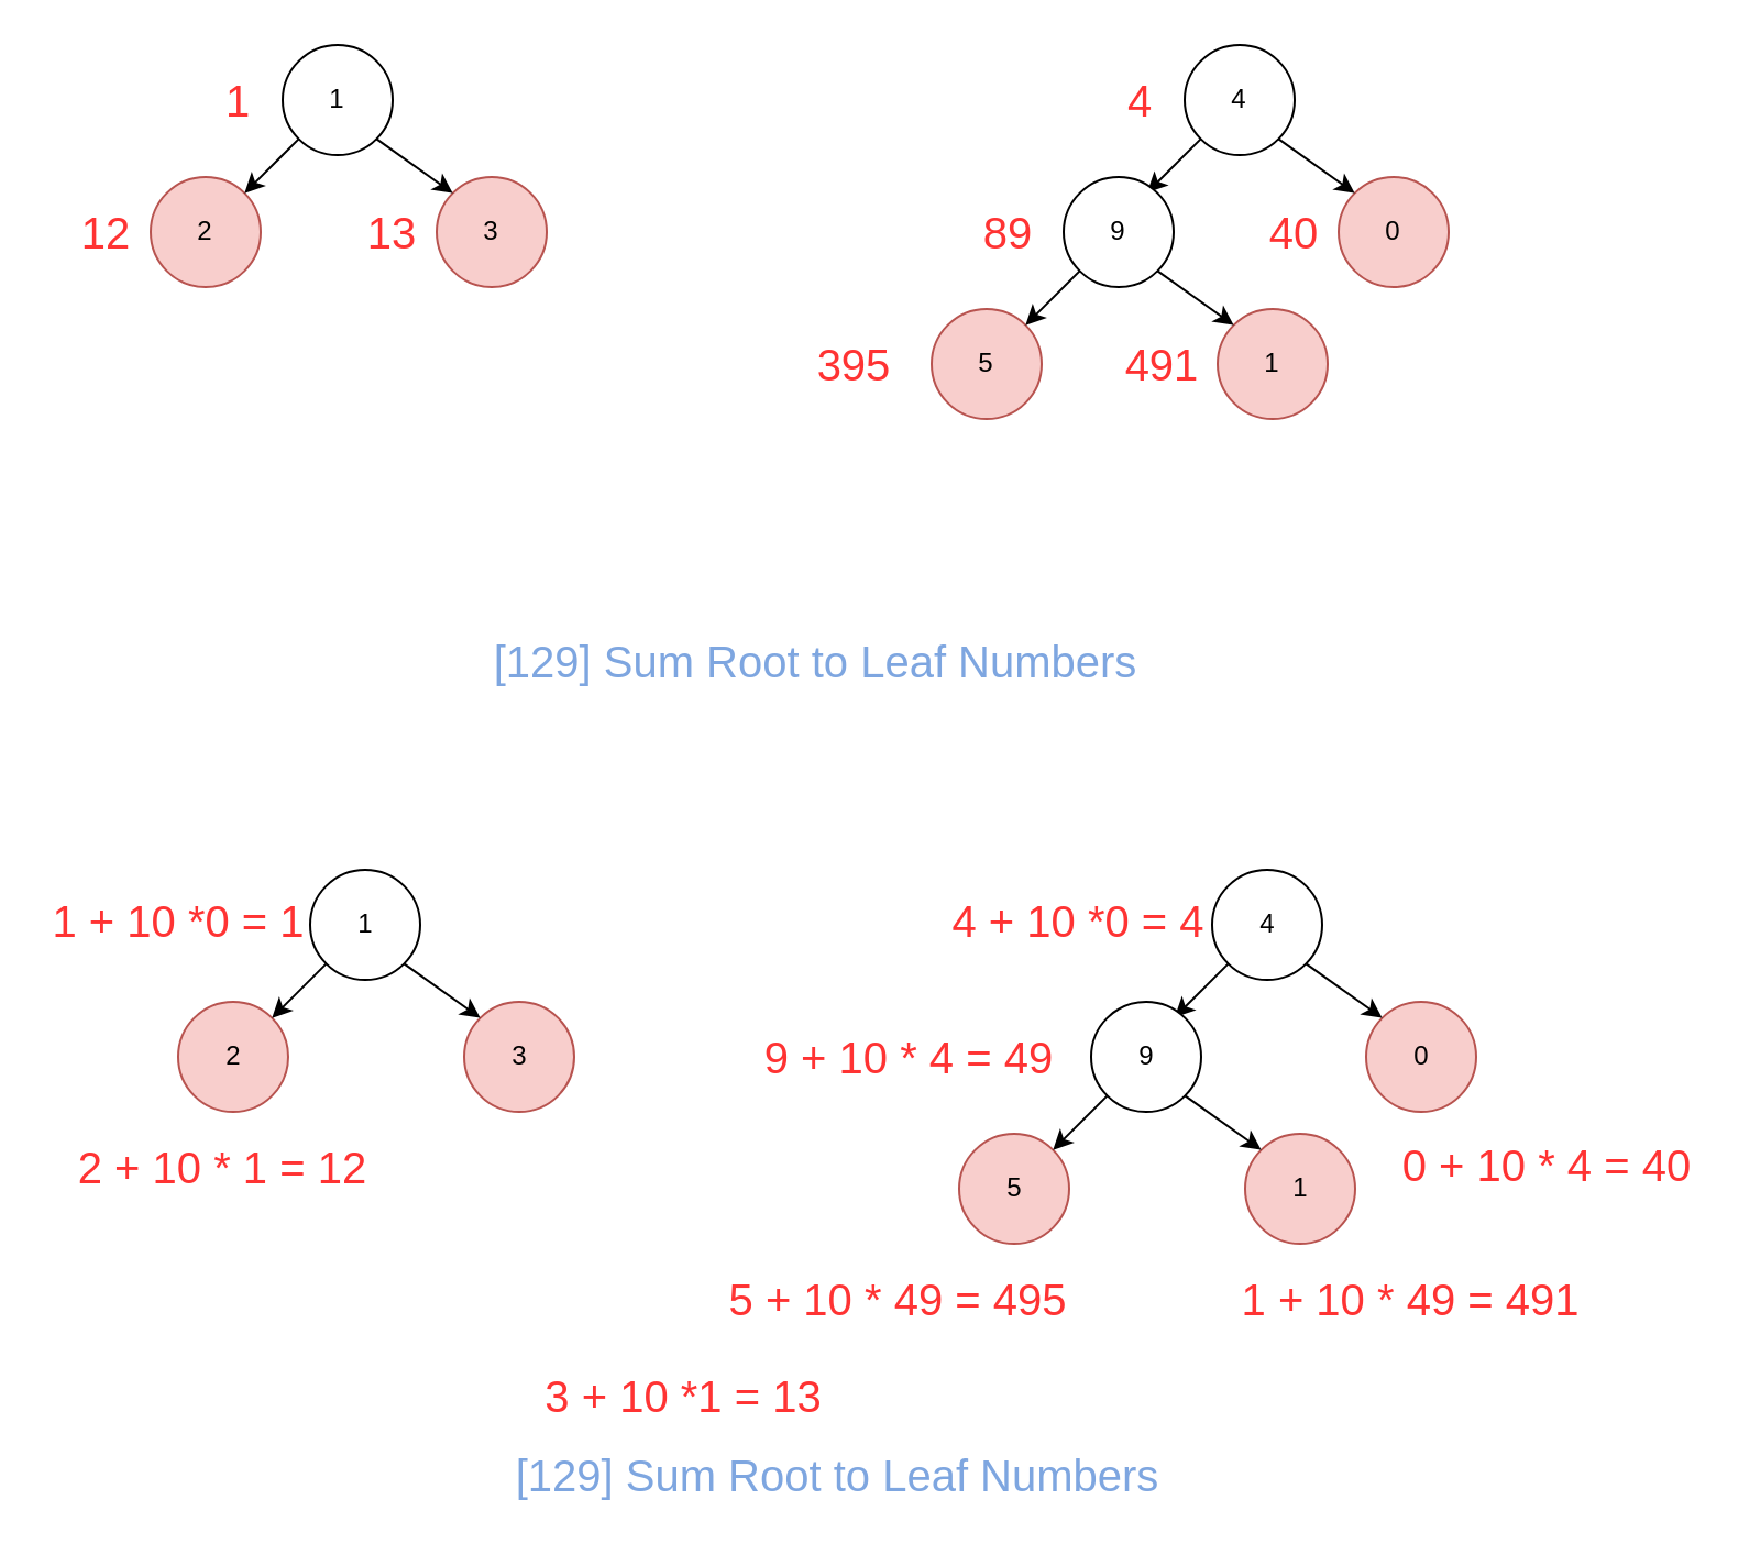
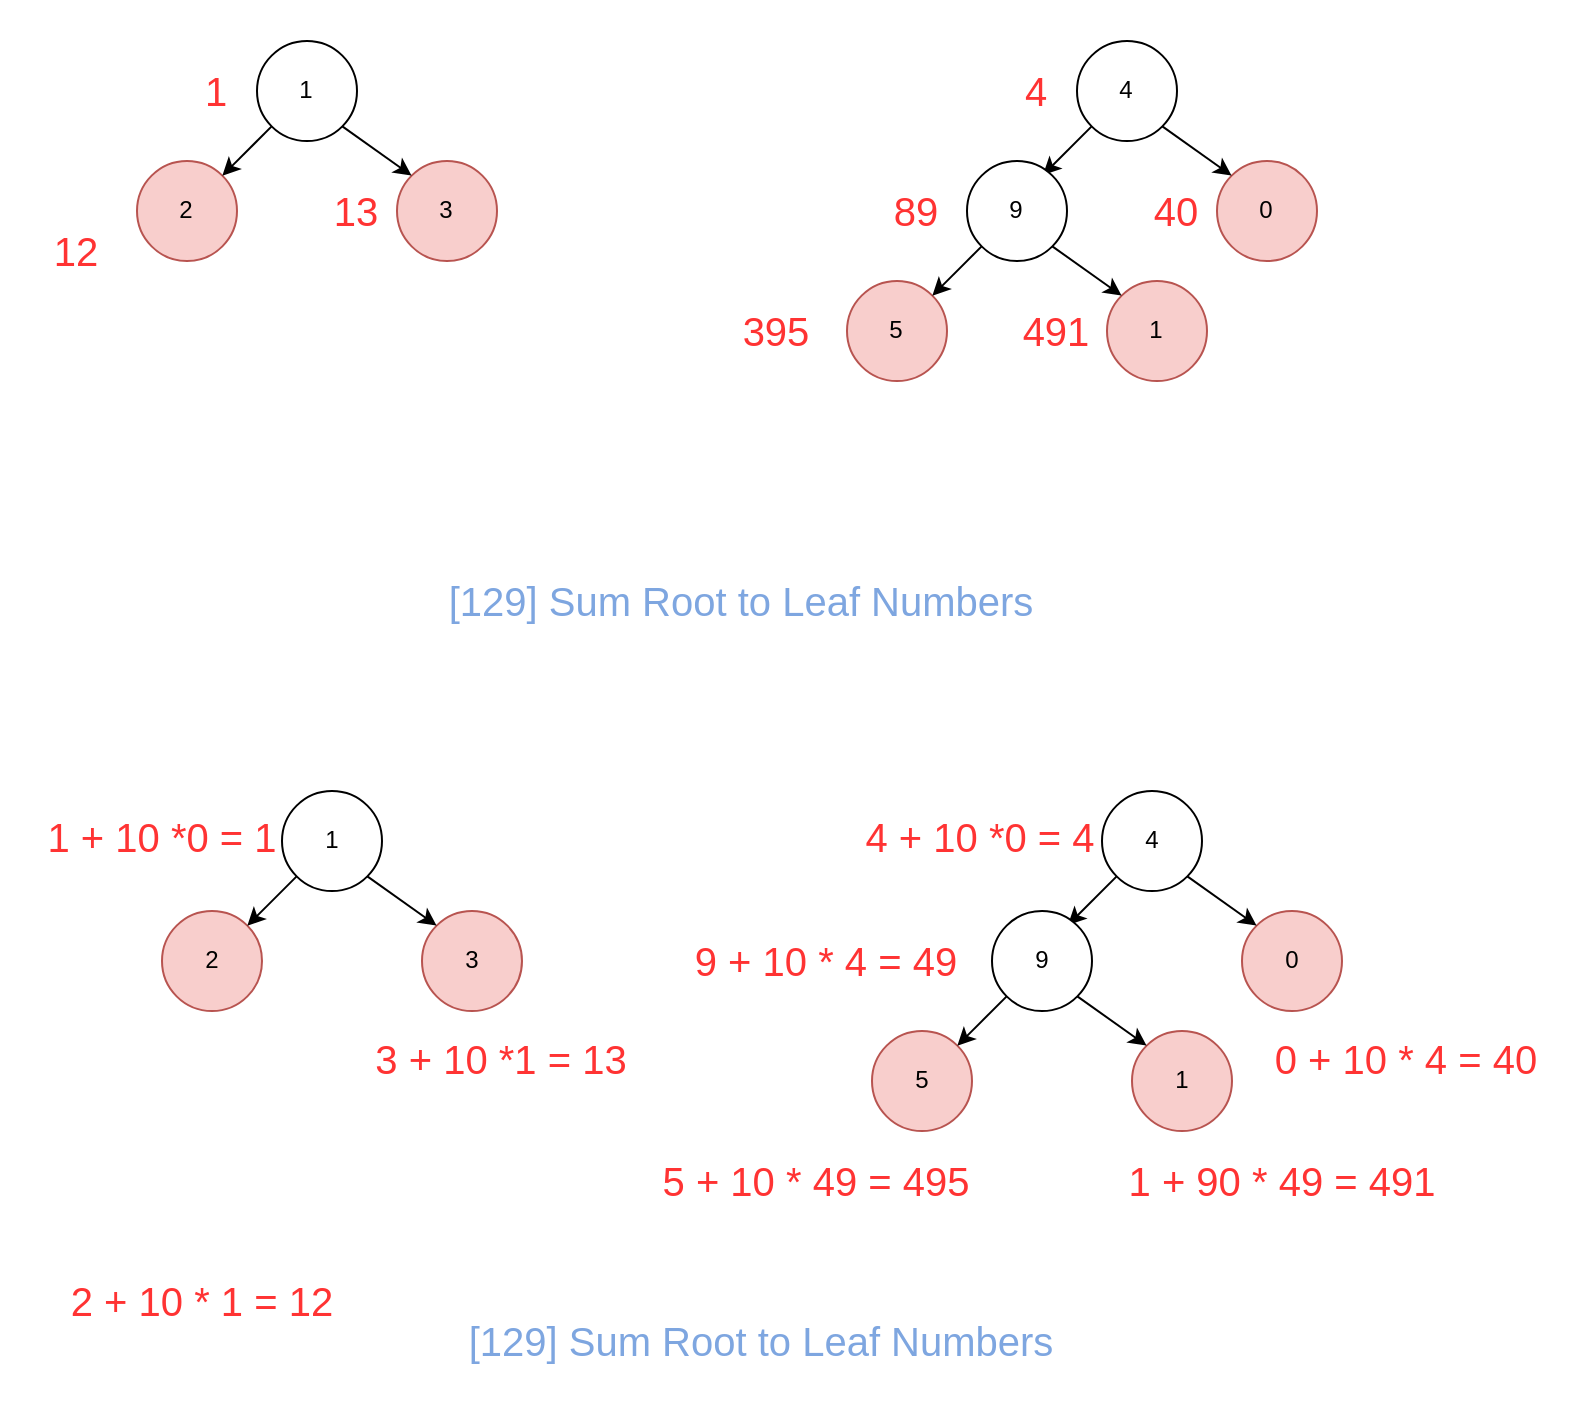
  <mxCell id="0" />
  <mxCell id="1" parent="0" />
  <mxCell id="2" value="1" style="ellipse;whiteSpace=wrap;html=1;aspect=fixed;" vertex="1" parent="1"><mxGeometry x="128" y="20" width="50" height="50" as="geometry" /></mxCell>
  <mxCell id="3" value="2" style="ellipse;whiteSpace=wrap;html=1;aspect=fixed;fillColor=#f8cecc;strokeColor=#b85450;" vertex="1" parent="1"><mxGeometry x="68" y="80" width="50" height="50" as="geometry" /></mxCell>
  <mxCell id="4" value="3" style="ellipse;whiteSpace=wrap;html=1;aspect=fixed;fillColor=#f8cecc;strokeColor=#b85450;" vertex="1" parent="1"><mxGeometry x="198" y="80" width="50" height="50" as="geometry" /></mxCell>
  <mxCell id="5" value="" style="endArrow=classic;html=1;exitX=0;exitY=1;exitDx=0;exitDy=0;entryX=1;entryY=0;entryDx=0;entryDy=0;" edge="1" parent="1" source="2" target="3"><mxGeometry width="50" height="50" relative="1" as="geometry"><mxPoint x="68" y="200" as="sourcePoint" /><mxPoint x="118" y="150" as="targetPoint" /></mxGeometry></mxCell>
  <mxCell id="6" value="" style="endArrow=classic;html=1;exitX=1;exitY=1;exitDx=0;exitDy=0;entryX=0;entryY=0;entryDx=0;entryDy=0;" edge="1" parent="1" source="2" target="4"><mxGeometry width="50" height="50" relative="1" as="geometry"><mxPoint x="145" y="73" as="sourcePoint" /><mxPoint x="121" y="97" as="targetPoint" /></mxGeometry></mxCell>
  <mxCell id="7" value="4" style="ellipse;whiteSpace=wrap;html=1;aspect=fixed;" vertex="1" parent="1"><mxGeometry x="538" y="20" width="50" height="50" as="geometry" /></mxCell>
  <mxCell id="8" value="0" style="ellipse;whiteSpace=wrap;html=1;aspect=fixed;fillColor=#f8cecc;strokeColor=#b85450;" vertex="1" parent="1"><mxGeometry x="608" y="80" width="50" height="50" as="geometry" /></mxCell>
  <mxCell id="9" value="" style="endArrow=classic;html=1;exitX=0;exitY=1;exitDx=0;exitDy=0;entryX=1;entryY=0;entryDx=0;entryDy=0;" edge="1" parent="1" source="7"><mxGeometry width="50" height="50" relative="1" as="geometry"><mxPoint x="478" y="200" as="sourcePoint" /><mxPoint x="521" y="87" as="targetPoint" /></mxGeometry></mxCell>
  <mxCell id="10" value="" style="endArrow=classic;html=1;exitX=1;exitY=1;exitDx=0;exitDy=0;entryX=0;entryY=0;entryDx=0;entryDy=0;" edge="1" parent="1" source="7" target="8"><mxGeometry width="50" height="50" relative="1" as="geometry"><mxPoint x="555" y="73" as="sourcePoint" /><mxPoint x="531" y="97" as="targetPoint" /></mxGeometry></mxCell>
  <mxCell id="11" value="9" style="ellipse;whiteSpace=wrap;html=1;aspect=fixed;" vertex="1" parent="1"><mxGeometry x="483" y="80" width="50" height="50" as="geometry" /></mxCell>
  <mxCell id="12" value="5" style="ellipse;whiteSpace=wrap;html=1;aspect=fixed;fillColor=#f8cecc;strokeColor=#b85450;" vertex="1" parent="1"><mxGeometry x="423" y="140" width="50" height="50" as="geometry" /></mxCell>
  <mxCell id="13" value="1" style="ellipse;whiteSpace=wrap;html=1;aspect=fixed;fillColor=#f8cecc;strokeColor=#b85450;" vertex="1" parent="1"><mxGeometry x="553" y="140" width="50" height="50" as="geometry" /></mxCell>
  <mxCell id="14" value="" style="endArrow=classic;html=1;exitX=0;exitY=1;exitDx=0;exitDy=0;entryX=1;entryY=0;entryDx=0;entryDy=0;" edge="1" parent="1" source="11" target="12"><mxGeometry width="50" height="50" relative="1" as="geometry"><mxPoint x="423" y="260" as="sourcePoint" /><mxPoint x="473" y="210" as="targetPoint" /></mxGeometry></mxCell>
  <mxCell id="15" value="" style="endArrow=classic;html=1;exitX=1;exitY=1;exitDx=0;exitDy=0;entryX=0;entryY=0;entryDx=0;entryDy=0;" edge="1" parent="1" source="11" target="13"><mxGeometry width="50" height="50" relative="1" as="geometry"><mxPoint x="500" y="133" as="sourcePoint" /><mxPoint x="476" y="157" as="targetPoint" /></mxGeometry></mxCell>
  <mxCell id="16" value="1" style="text;html=1;strokeColor=none;fillColor=none;align=center;verticalAlign=middle;whiteSpace=wrap;rounded=0;fontColor=#FF3333;fontSize=20;" vertex="1" parent="1"><mxGeometry x="88" y="35" width="40" height="20" as="geometry" /></mxCell>
- <mxCell id="17" value="12" style="text;html=1;strokeColor=none;fillColor=none;align=center;verticalAlign=middle;whiteSpace=wrap;rounded=0;fontColor=#FF3333;fontSize=20;" vertex="1" parent="1"><mxGeometry x="28" y="95" width="40" height="20" as="geometry" /></mxCell>
+ <mxCell id="17" value="12" style="text;html=1;strokeColor=none;fillColor=none;align=center;verticalAlign=middle;whiteSpace=wrap;rounded=0;fontColor=#FF3333;fontSize=20;" vertex="1" parent="1"><mxGeometry x="18" y="115" width="40" height="20" as="geometry" /></mxCell>
  <mxCell id="18" value="13" style="text;html=1;strokeColor=none;fillColor=none;align=center;verticalAlign=middle;whiteSpace=wrap;rounded=0;fontColor=#FF3333;fontSize=20;" vertex="1" parent="1"><mxGeometry x="158" y="95" width="40" height="20" as="geometry" /></mxCell>
  <mxCell id="19" value="4" style="text;html=1;strokeColor=none;fillColor=none;align=center;verticalAlign=middle;whiteSpace=wrap;rounded=0;fontColor=#FF3333;fontSize=20;" vertex="1" parent="1"><mxGeometry x="498" y="35" width="40" height="20" as="geometry" /></mxCell>
  <mxCell id="20" value="89" style="text;html=1;strokeColor=none;fillColor=none;align=center;verticalAlign=middle;whiteSpace=wrap;rounded=0;fontColor=#FF3333;fontSize=20;" vertex="1" parent="1"><mxGeometry x="438" y="95" width="40" height="20" as="geometry" /></mxCell>
  <mxCell id="21" value="40" style="text;html=1;strokeColor=none;fillColor=none;align=center;verticalAlign=middle;whiteSpace=wrap;rounded=0;fontColor=#FF3333;fontSize=20;" vertex="1" parent="1"><mxGeometry x="568" y="95" width="40" height="20" as="geometry" /></mxCell>
  <mxCell id="22" value="395" style="text;html=1;strokeColor=none;fillColor=none;align=center;verticalAlign=middle;whiteSpace=wrap;rounded=0;fontColor=#FF3333;fontSize=20;" vertex="1" parent="1"><mxGeometry x="368" y="155" width="40" height="20" as="geometry" /></mxCell>
  <mxCell id="23" value="491" style="text;html=1;strokeColor=none;fillColor=none;align=center;verticalAlign=middle;whiteSpace=wrap;rounded=0;fontColor=#FF3333;fontSize=20;" vertex="1" parent="1"><mxGeometry x="508" y="155" width="40" height="20" as="geometry" /></mxCell>
  <mxCell id="24" value="1" style="ellipse;whiteSpace=wrap;html=1;aspect=fixed;" vertex="1" parent="1"><mxGeometry x="140.5" y="395" width="50" height="50" as="geometry" /></mxCell>
  <mxCell id="25" value="2" style="ellipse;whiteSpace=wrap;html=1;aspect=fixed;fillColor=#f8cecc;strokeColor=#b85450;" vertex="1" parent="1"><mxGeometry x="80.5" y="455" width="50" height="50" as="geometry" /></mxCell>
  <mxCell id="26" value="3" style="ellipse;whiteSpace=wrap;html=1;aspect=fixed;fillColor=#f8cecc;strokeColor=#b85450;" vertex="1" parent="1"><mxGeometry x="210.5" y="455" width="50" height="50" as="geometry" /></mxCell>
  <mxCell id="27" value="" style="endArrow=classic;html=1;exitX=0;exitY=1;exitDx=0;exitDy=0;entryX=1;entryY=0;entryDx=0;entryDy=0;" edge="1" parent="1" source="24" target="25"><mxGeometry width="50" height="50" relative="1" as="geometry"><mxPoint x="80.5" y="575" as="sourcePoint" /><mxPoint x="130.5" y="525" as="targetPoint" /></mxGeometry></mxCell>
  <mxCell id="28" value="" style="endArrow=classic;html=1;exitX=1;exitY=1;exitDx=0;exitDy=0;entryX=0;entryY=0;entryDx=0;entryDy=0;" edge="1" parent="1" source="24" target="26"><mxGeometry width="50" height="50" relative="1" as="geometry"><mxPoint x="157.5" y="448" as="sourcePoint" /><mxPoint x="133.5" y="472" as="targetPoint" /></mxGeometry></mxCell>
  <mxCell id="29" value="4" style="ellipse;whiteSpace=wrap;html=1;aspect=fixed;" vertex="1" parent="1"><mxGeometry x="550.5" y="395" width="50" height="50" as="geometry" /></mxCell>
  <mxCell id="30" value="0" style="ellipse;whiteSpace=wrap;html=1;aspect=fixed;fillColor=#f8cecc;strokeColor=#b85450;" vertex="1" parent="1"><mxGeometry x="620.5" y="455" width="50" height="50" as="geometry" /></mxCell>
  <mxCell id="31" value="" style="endArrow=classic;html=1;exitX=0;exitY=1;exitDx=0;exitDy=0;entryX=1;entryY=0;entryDx=0;entryDy=0;" edge="1" parent="1" source="29"><mxGeometry width="50" height="50" relative="1" as="geometry"><mxPoint x="490.5" y="575" as="sourcePoint" /><mxPoint x="533.5" y="462" as="targetPoint" /></mxGeometry></mxCell>
  <mxCell id="32" value="" style="endArrow=classic;html=1;exitX=1;exitY=1;exitDx=0;exitDy=0;entryX=0;entryY=0;entryDx=0;entryDy=0;" edge="1" parent="1" source="29" target="30"><mxGeometry width="50" height="50" relative="1" as="geometry"><mxPoint x="567.5" y="448" as="sourcePoint" /><mxPoint x="543.5" y="472" as="targetPoint" /></mxGeometry></mxCell>
  <mxCell id="33" value="9" style="ellipse;whiteSpace=wrap;html=1;aspect=fixed;" vertex="1" parent="1"><mxGeometry x="495.5" y="455" width="50" height="50" as="geometry" /></mxCell>
  <mxCell id="34" value="5" style="ellipse;whiteSpace=wrap;html=1;aspect=fixed;fillColor=#f8cecc;strokeColor=#b85450;" vertex="1" parent="1"><mxGeometry x="435.5" y="515" width="50" height="50" as="geometry" /></mxCell>
  <mxCell id="35" value="1" style="ellipse;whiteSpace=wrap;html=1;aspect=fixed;fillColor=#f8cecc;strokeColor=#b85450;" vertex="1" parent="1"><mxGeometry x="565.5" y="515" width="50" height="50" as="geometry" /></mxCell>
  <mxCell id="36" value="" style="endArrow=classic;html=1;exitX=0;exitY=1;exitDx=0;exitDy=0;entryX=1;entryY=0;entryDx=0;entryDy=0;" edge="1" parent="1" source="33" target="34"><mxGeometry width="50" height="50" relative="1" as="geometry"><mxPoint x="435.5" y="635" as="sourcePoint" /><mxPoint x="485.5" y="585" as="targetPoint" /></mxGeometry></mxCell>
  <mxCell id="37" value="" style="endArrow=classic;html=1;exitX=1;exitY=1;exitDx=0;exitDy=0;entryX=0;entryY=0;entryDx=0;entryDy=0;" edge="1" parent="1" source="33" target="35"><mxGeometry width="50" height="50" relative="1" as="geometry"><mxPoint x="512.5" y="508" as="sourcePoint" /><mxPoint x="488.5" y="532" as="targetPoint" /></mxGeometry></mxCell>
- <mxCell id="38" value="2 + 10 * 1 = 12" style="text;html=1;strokeColor=none;fillColor=none;align=center;verticalAlign=middle;whiteSpace=wrap;rounded=0;fontColor=#FF3333;fontSize=20;" vertex="1" parent="1"><mxGeometry x="30.5" y="512.5" width="140" height="35" as="geometry" /></mxCell>
- <mxCell id="39" value="3 + 10 *1 = 13" style="text;html=1;strokeColor=none;fillColor=none;align=center;verticalAlign=middle;whiteSpace=wrap;rounded=0;fontColor=#FF3333;fontSize=20;" vertex="1" parent="1"><mxGeometry x="243" y="623" width="135" height="22" as="geometry" /></mxCell>
+ <mxCell id="38" value="2 + 10 * 1 = 12" style="text;html=1;strokeColor=none;fillColor=none;align=center;verticalAlign=middle;whiteSpace=wrap;rounded=0;fontColor=#FF3333;fontSize=20;" vertex="1" parent="1"><mxGeometry x="30.5" y="632.5" width="140" height="35" as="geometry" /></mxCell>
+ <mxCell id="39" value="3 + 10 *1 = 13" style="text;html=1;strokeColor=none;fillColor=none;align=center;verticalAlign=middle;whiteSpace=wrap;rounded=0;fontColor=#FF3333;fontSize=20;" vertex="1" parent="1"><mxGeometry x="183" y="518" width="135" height="22" as="geometry" /></mxCell>
  <mxCell id="40" value="1 + 10 *0 = 1" style="text;html=1;strokeColor=none;fillColor=none;align=center;verticalAlign=middle;whiteSpace=wrap;rounded=0;fontColor=#FF3333;fontSize=20;" vertex="1" parent="1"><mxGeometry x="20.5" y="405" width="120" height="25" as="geometry" /></mxCell>
  <mxCell id="41" value="4 + 10 *0 = 4" style="text;html=1;strokeColor=none;fillColor=none;align=center;verticalAlign=middle;whiteSpace=wrap;rounded=0;fontColor=#FF3333;fontSize=20;" vertex="1" parent="1"><mxGeometry x="431" y="405" width="118" height="25" as="geometry" /></mxCell>
  <mxCell id="42" value="9 + 10 * 4 = 49" style="text;html=1;strokeColor=none;fillColor=none;align=center;verticalAlign=middle;whiteSpace=wrap;rounded=0;fontColor=#FF3333;fontSize=20;" vertex="1" parent="1"><mxGeometry x="343" y="462.5" width="140" height="35" as="geometry" /></mxCell>
  <mxCell id="43" value="0 + 10 * 4 = 40" style="text;html=1;strokeColor=none;fillColor=none;align=center;verticalAlign=middle;whiteSpace=wrap;rounded=0;fontColor=#FF3333;fontSize=20;" vertex="1" parent="1"><mxGeometry x="633" y="511.5" width="140" height="35" as="geometry" /></mxCell>
  <mxCell id="44" value="5 + 10 * 49 = 495" style="text;html=1;strokeColor=none;fillColor=none;align=center;verticalAlign=middle;whiteSpace=wrap;rounded=0;fontColor=#FF3333;fontSize=20;" vertex="1" parent="1"><mxGeometry x="313" y="570" width="190" height="40" as="geometry" /></mxCell>
- <mxCell id="45" value="1 + 10 * 49 = 491" style="text;html=1;strokeColor=none;fillColor=none;align=center;verticalAlign=middle;whiteSpace=wrap;rounded=0;fontColor=#FF3333;fontSize=20;" vertex="1" parent="1"><mxGeometry x="545.5" y="570" width="190" height="40" as="geometry" /></mxCell>
+ <mxCell id="45" value="1 + 90 * 49 = 491" style="text;html=1;strokeColor=none;fillColor=none;align=center;verticalAlign=middle;whiteSpace=wrap;rounded=0;fontColor=#FF3333;fontSize=20;" vertex="1" parent="1"><mxGeometry x="545.5" y="570" width="190" height="40" as="geometry" /></mxCell>
  <mxCell id="46" value="[129] Sum Root to Leaf Numbers" style="text;html=1;strokeColor=none;fillColor=none;align=center;verticalAlign=middle;whiteSpace=wrap;rounded=0;fontSize=20;fontColor=#7EA6E0;" vertex="1" parent="1"><mxGeometry x="203" y="290" width="335" height="20" as="geometry" /></mxCell>
  <mxCell id="47" value="[129] Sum Root to Leaf Numbers" style="text;html=1;strokeColor=none;fillColor=none;align=center;verticalAlign=middle;whiteSpace=wrap;rounded=0;fontSize=20;fontColor=#7EA6E0;" vertex="1" parent="1"><mxGeometry x="213" y="660" width="335" height="20" as="geometry" /></mxCell>
